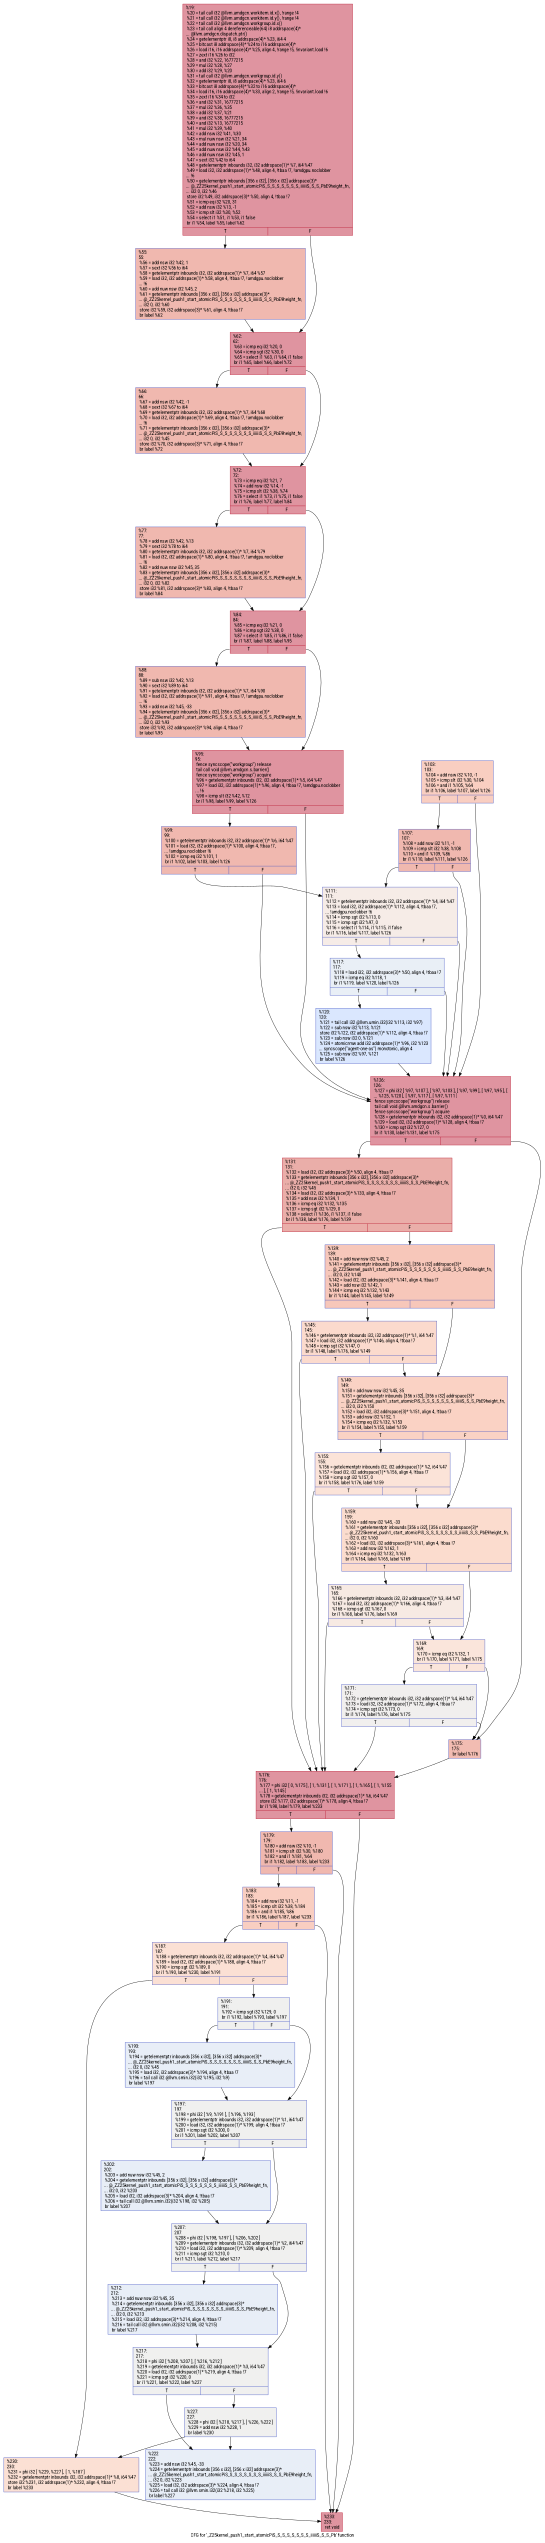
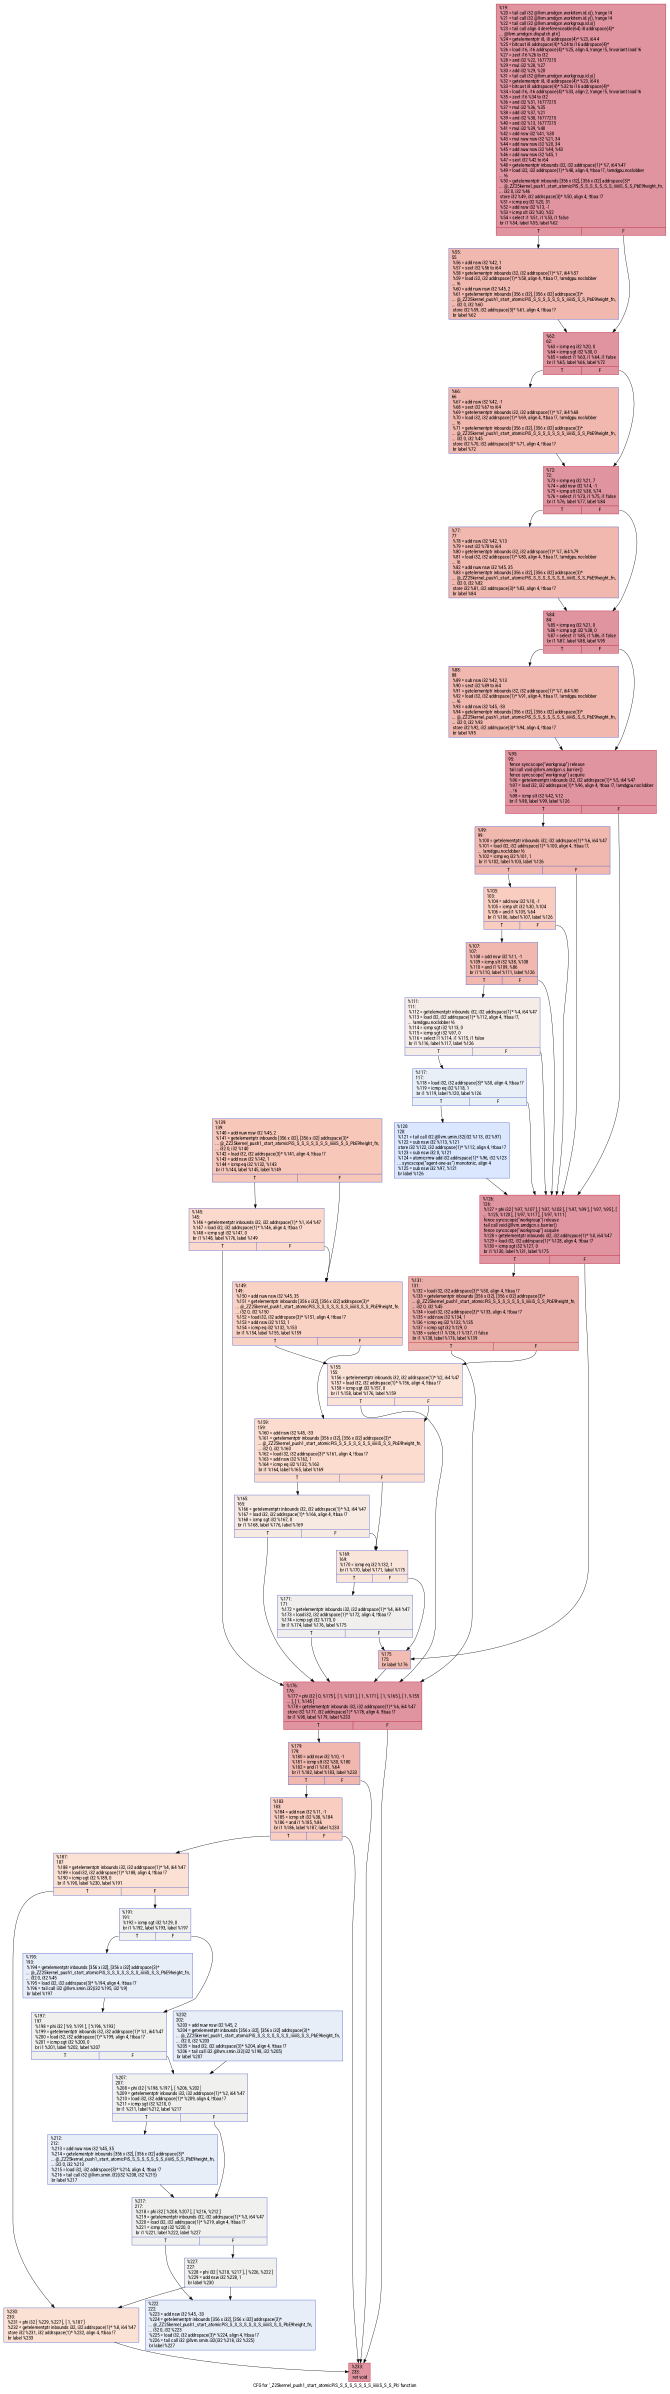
  digraph {
    fontname="Roboto Condensed"
    label="CFG for '_Z25kernel_push1_start_atomicPiS_S_S_S_S_S_S_S_iiiiiiS_S_S_Pb' function"
    node [color="#3d50c3ff" fillcolor="#b70d2870" fontname="Roboto Condensed" shape=record style=filled]
    edge [fontname="Roboto Condensed" tailport=s0]
    n1 [color="#b70d28ff" label="{%19:\l  %20 = tail call i32 @llvm.amdgcn.workitem.id.x(), !range !4\l  %21 = tail call i32 @llvm.amdgcn.workitem.id.y(), !range !4\l  %22 = tail call i32 @llvm.amdgcn.workgroup.id.x()\l  %23 = tail call align 4 dereferenceable(64) i8 addrspace(4)*\l... @llvm.amdgcn.dispatch.ptr()\l  %24 = getelementptr i8, i8 addrspace(4)* %23, i64 4\l  %25 = bitcast i8 addrspace(4)* %24 to i16 addrspace(4)*\l  %26 = load i16, i16 addrspace(4)* %25, align 4, !range !5, !invariant.load !6\l  %27 = zext i16 %26 to i32\l  %28 = and i32 %22, 16777215\l  %29 = mul i32 %28, %27\l  %30 = add i32 %29, %20\l  %31 = tail call i32 @llvm.amdgcn.workgroup.id.y()\l  %32 = getelementptr i8, i8 addrspace(4)* %23, i64 6\l  %33 = bitcast i8 addrspace(4)* %32 to i16 addrspace(4)*\l  %34 = load i16, i16 addrspace(4)* %33, align 2, !range !5, !invariant.load !6\l  %35 = zext i16 %34 to i32\l  %36 = and i32 %31, 16777215\l  %37 = mul i32 %36, %35\l  %38 = add i32 %37, %21\l  %39 = and i32 %38, 16777215\l  %40 = and i32 %13, 16777215\l  %41 = mul i32 %39, %40\l  %42 = add nsw i32 %41, %30\l  %43 = mul nuw nsw i32 %21, 34\l  %44 = add nuw nsw i32 %20, 34\l  %45 = add nuw nsw i32 %44, %43\l  %46 = add nuw nsw i32 %45, 1\l  %47 = sext i32 %42 to i64\l  %48 = getelementptr inbounds i32, i32 addrspace(1)* %7, i64 %47\l  %49 = load i32, i32 addrspace(1)* %48, align 4, !tbaa !7, !amdgpu.noclobber\l... !6\l  %50 = getelementptr inbounds [356 x i32], [356 x i32] addrspace(3)*\l... @_ZZ25kernel_push1_start_atomicPiS_S_S_S_S_S_S_S_iiiiiiS_S_S_PbE9height_fn,\l... i32 0, i32 %46\l  store i32 %49, i32 addrspace(3)* %50, align 4, !tbaa !7\l  %51 = icmp eq i32 %20, 31\l  %52 = add nsw i32 %13, -1\l  %53 = icmp slt i32 %30, %52\l  %54 = select i1 %51, i1 %53, i1 false\l  br i1 %54, label %55, label %62\l|{<s0>T|<s1>F}}"]
    n2 [fillcolor="#dc5d4a70" label="{%55:\l55:                                               \l  %56 = add nsw i32 %42, 1\l  %57 = sext i32 %56 to i64\l  %58 = getelementptr inbounds i32, i32 addrspace(1)* %7, i64 %57\l  %59 = load i32, i32 addrspace(1)* %58, align 4, !tbaa !7, !amdgpu.noclobber\l... !6\l  %60 = add nuw nsw i32 %45, 2\l  %61 = getelementptr inbounds [356 x i32], [356 x i32] addrspace(3)*\l... @_ZZ25kernel_push1_start_atomicPiS_S_S_S_S_S_S_S_iiiiiiS_S_S_PbE9height_fn,\l... i32 0, i32 %60\l  store i32 %59, i32 addrspace(3)* %61, align 4, !tbaa !7\l  br label %62\l}"]
    n3 [color="#b70d28ff" label="{%62:\l62:                                               \l  %63 = icmp eq i32 %20, 0\l  %64 = icmp sgt i32 %30, 0\l  %65 = select i1 %63, i1 %64, i1 false\l  br i1 %65, label %66, label %72\l|{<s0>T|<s1>F}}"]
    n4 [fillcolor="#dc5d4a70" label="{%66:\l66:                                               \l  %67 = add nsw i32 %42, -1\l  %68 = sext i32 %67 to i64\l  %69 = getelementptr inbounds i32, i32 addrspace(1)* %7, i64 %68\l  %70 = load i32, i32 addrspace(1)* %69, align 4, !tbaa !7, !amdgpu.noclobber\l... !6\l  %71 = getelementptr inbounds [356 x i32], [356 x i32] addrspace(3)*\l... @_ZZ25kernel_push1_start_atomicPiS_S_S_S_S_S_S_S_iiiiiiS_S_S_PbE9height_fn,\l... i32 0, i32 %45\l  store i32 %70, i32 addrspace(3)* %71, align 4, !tbaa !7\l  br label %72\l}"]
    n5 [color="#b70d28ff" label="{%72:\l72:                                               \l  %73 = icmp eq i32 %21, 7\l  %74 = add nsw i32 %14, -1\l  %75 = icmp slt i32 %38, %74\l  %76 = select i1 %73, i1 %75, i1 false\l  br i1 %76, label %77, label %84\l|{<s0>T|<s1>F}}"]
    n6 [fillcolor="#dc5d4a70" label="{%77:\l77:                                               \l  %78 = add nsw i32 %42, %13\l  %79 = sext i32 %78 to i64\l  %80 = getelementptr inbounds i32, i32 addrspace(1)* %7, i64 %79\l  %81 = load i32, i32 addrspace(1)* %80, align 4, !tbaa !7, !amdgpu.noclobber\l... !6\l  %82 = add nuw nsw i32 %45, 35\l  %83 = getelementptr inbounds [356 x i32], [356 x i32] addrspace(3)*\l... @_ZZ25kernel_push1_start_atomicPiS_S_S_S_S_S_S_S_iiiiiiS_S_S_PbE9height_fn,\l... i32 0, i32 %82\l  store i32 %81, i32 addrspace(3)* %83, align 4, !tbaa !7\l  br label %84\l}"]
    n7 [color="#b70d28ff" label="{%84:\l84:                                               \l  %85 = icmp eq i32 %21, 0\l  %86 = icmp sgt i32 %38, 0\l  %87 = select i1 %85, i1 %86, i1 false\l  br i1 %87, label %88, label %95\l|{<s0>T|<s1>F}}"]
    n8 [fillcolor="#dc5d4a70" label="{%88:\l88:                                               \l  %89 = sub nsw i32 %42, %13\l  %90 = sext i32 %89 to i64\l  %91 = getelementptr inbounds i32, i32 addrspace(1)* %7, i64 %90\l  %92 = load i32, i32 addrspace(1)* %91, align 4, !tbaa !7, !amdgpu.noclobber\l... !6\l  %93 = add nsw i32 %45, -33\l  %94 = getelementptr inbounds [356 x i32], [356 x i32] addrspace(3)*\l... @_ZZ25kernel_push1_start_atomicPiS_S_S_S_S_S_S_S_iiiiiiS_S_S_PbE9height_fn,\l... i32 0, i32 %93\l  store i32 %92, i32 addrspace(3)* %94, align 4, !tbaa !7\l  br label %95\l}"]
    n9 [color="#b70d28ff" label="{%95:\l95:                                               \l  fence syncscope(\"workgroup\") release\l  tail call void @llvm.amdgcn.s.barrier()\l  fence syncscope(\"workgroup\") acquire\l  %96 = getelementptr inbounds i32, i32 addrspace(1)* %5, i64 %47\l  %97 = load i32, i32 addrspace(1)* %96, align 4, !tbaa !7, !amdgpu.noclobber\l... !6\l  %98 = icmp slt i32 %42, %12\l  br i1 %98, label %99, label %126\l|{<s0>T|<s1>F}}"]
    n10 [fillcolor="#dc5d4a70" label="{%99:\l99:                                               \l  %100 = getelementptr inbounds i32, i32 addrspace(1)* %6, i64 %47\l  %101 = load i32, i32 addrspace(1)* %100, align 4, !tbaa !7,\l... !amdgpu.noclobber !6\l  %102 = icmp eq i32 %101, 1\l  br i1 %102, label %103, label %126\l|{<s0>T|<s1>F}}"]
    n11 [color="#b70d28ff" label="{%126:\l126:                                              \l  %127 = phi i32 [ %97, %107 ], [ %97, %103 ], [ %97, %99 ], [ %97, %95 ], [\l... %125, %120 ], [ %97, %117 ], [ %97, %111 ]\l  fence syncscope(\"workgroup\") release\l  tail call void @llvm.amdgcn.s.barrier()\l  fence syncscope(\"workgroup\") acquire\l  %128 = getelementptr inbounds i32, i32 addrspace(1)* %0, i64 %47\l  %129 = load i32, i32 addrspace(1)* %128, align 4, !tbaa !7\l  %130 = icmp sgt i32 %127, 0\l  br i1 %130, label %131, label %175\l|{<s0>T|<s1>F}}"]
    n12 [fillcolor="#f2907270" label="{%103:\l103:                                              \l  %104 = add nsw i32 %10, -1\l  %105 = icmp slt i32 %30, %104\l  %106 = and i1 %105, %64\l  br i1 %106, label %107, label %126\l|{<s0>T|<s1>F}}"]
    n13 [color="#b70d28ff" fillcolor="#d0473d70" label="{%131:\l131:                                              \l  %132 = load i32, i32 addrspace(3)* %50, align 4, !tbaa !7\l  %133 = getelementptr inbounds [356 x i32], [356 x i32] addrspace(3)*\l... @_ZZ25kernel_push1_start_atomicPiS_S_S_S_S_S_S_S_iiiiiiS_S_S_PbE9height_fn,\l... i32 0, i32 %45\l  %134 = load i32, i32 addrspace(3)* %133, align 4, !tbaa !7\l  %135 = add nsw i32 %134, 1\l  %136 = icmp eq i32 %132, %135\l  %137 = icmp sgt i32 %129, 0\l  %138 = select i1 %136, i1 %137, i1 false\l  br i1 %138, label %176, label %139\l|{<s0>T|<s1>F}}"]
    n14 [fillcolor="#e1675170" label="{%175:\l175:                                              \l  br label %176\l}"]
    n15 [fillcolor="#dc5d4a70" label="{%107:\l107:                                              \l  %108 = add nsw i32 %11, -1\l  %109 = icmp slt i32 %38, %108\l  %110 = and i1 %109, %86\l  br i1 %110, label %111, label %126\l|{<s0>T|<s1>F}}"]
    n16 [color="#b70d28ff" label="{%176:\l176:                                              \l  %177 = phi i32 [ 0, %175 ], [ 1, %131 ], [ 1, %171 ], [ 1, %165 ], [ 1, %155\l... ], [ 1, %145 ]\l  %178 = getelementptr inbounds i32, i32 addrspace(1)* %6, i64 %47\l  store i32 %177, i32 addrspace(1)* %178, align 4, !tbaa !7\l  br i1 %98, label %179, label %233\l|{<s0>T|<s1>F}}"]
    n17 [fillcolor="#ec7f6370" label="{%139:\l139:                                              \l  %140 = add nuw nsw i32 %45, 2\l  %141 = getelementptr inbounds [356 x i32], [356 x i32] addrspace(3)*\l... @_ZZ25kernel_push1_start_atomicPiS_S_S_S_S_S_S_S_iiiiiiS_S_S_PbE9height_fn,\l... i32 0, i32 %140\l  %142 = load i32, i32 addrspace(3)* %141, align 4, !tbaa !7\l  %143 = add nsw i32 %142, 1\l  %144 = icmp eq i32 %132, %143\l  br i1 %144, label %145, label %149\l|{<s0>T|<s1>F}}"]
    n18 [fillcolor="#ead5c970" label="{%111:\l111:                                              \l  %112 = getelementptr inbounds i32, i32 addrspace(1)* %4, i64 %47\l  %113 = load i32, i32 addrspace(1)* %112, align 4, !tbaa !7,\l... !amdgpu.noclobber !6\l  %114 = icmp sgt i32 %113, 0\l  %115 = icmp sgt i32 %97, 0\l  %116 = select i1 %114, i1 %115, i1 false\l  br i1 %116, label %117, label %126\l|{<s0>T|<s1>F}}"]
    n19 [fillcolor="#cedaeb70" label="{%117:\l117:                                              \l  %118 = load i32, i32 addrspace(3)* %50, align 4, !tbaa !7\l  %119 = icmp eq i32 %118, 1\l  br i1 %119, label %120, label %126\l|{<s0>T|<s1>F}}"]
    n20 [fillcolor="#abc8fd70" label="{%120:\l120:                                              \l  %121 = tail call i32 @llvm.umin.i32(i32 %113, i32 %97)\l  %122 = sub nsw i32 %113, %121\l  store i32 %122, i32 addrspace(1)* %112, align 4, !tbaa !7\l  %123 = sub nsw i32 0, %121\l  %124 = atomicrmw add i32 addrspace(1)* %96, i32 %123\l... syncscope(\"agent-one-as\") monotonic, align 4\l  %125 = sub nsw i32 %97, %121\l  br label %126\l}"]
    n21 [fillcolor="#dc5d4a70" label="{%179:\l179:                                              \l  %180 = add nsw i32 %10, -1\l  %181 = icmp slt i32 %30, %180\l  %182 = and i1 %181, %64\l  br i1 %182, label %183, label %233\l|{<s0>T|<s1>F}}"]
    n22 [color="#b70d28ff" label="{%233:\l233:                                              \l  ret void\l}"]
    n23 [fillcolor="#f7ac8e70" label="{%145:\l145:                                              \l  %146 = getelementptr inbounds i32, i32 addrspace(1)* %1, i64 %47\l  %147 = load i32, i32 addrspace(1)* %146, align 4, !tbaa !7\l  %148 = icmp sgt i32 %147, 0\l  br i1 %148, label %176, label %149\l|{<s0>T|<s1>F}}"]
    n24 [fillcolor="#f4987a70" label="{%149:\l149:                                              \l  %150 = add nuw nsw i32 %45, 35\l  %151 = getelementptr inbounds [356 x i32], [356 x i32] addrspace(3)*\l... @_ZZ25kernel_push1_start_atomicPiS_S_S_S_S_S_S_S_iiiiiiS_S_S_PbE9height_fn,\l... i32 0, i32 %150\l  %152 = load i32, i32 addrspace(3)* %151, align 4, !tbaa !7\l  %153 = add nsw i32 %152, 1\l  %154 = icmp eq i32 %132, %153\l  br i1 %154, label %155, label %159\l|{<s0>T|<s1>F}}"]
    n25 [fillcolor="#f2907270" label="{%183:\l183:                                              \l  %184 = add nsw i32 %11, -1\l  %185 = icmp slt i32 %38, %184\l  %186 = and i1 %185, %86\l  br i1 %186, label %187, label %233\l|{<s0>T|<s1>F}}"]
    n26 [fillcolor="#f6bfa670" label="{%155:\l155:                                              \l  %156 = getelementptr inbounds i32, i32 addrspace(1)* %2, i64 %47\l  %157 = load i32, i32 addrspace(1)* %156, align 4, !tbaa !7\l  %158 = icmp sgt i32 %157, 0\l  br i1 %158, label %176, label %159\l|{<s0>T|<s1>F}}"]
    n27 [fillcolor="#f7af9170" label="{%159:\l159:                                              \l  %160 = add nsw i32 %45, -33\l  %161 = getelementptr inbounds [356 x i32], [356 x i32] addrspace(3)*\l... @_ZZ25kernel_push1_start_atomicPiS_S_S_S_S_S_S_S_iiiiiiS_S_S_PbE9height_fn,\l... i32 0, i32 %160\l  %162 = load i32, i32 addrspace(3)* %161, align 4, !tbaa !7\l  %163 = add nsw i32 %162, 1\l  %164 = icmp eq i32 %132, %163\l  br i1 %164, label %165, label %169\l|{<s0>T|<s1>F}}"]
    n28 [fillcolor="#eed0c070" label="{%165:\l165:                                              \l  %166 = getelementptr inbounds i32, i32 addrspace(1)* %3, i64 %47\l  %167 = load i32, i32 addrspace(1)* %166, align 4, !tbaa !7\l  %168 = icmp sgt i32 %167, 0\l  br i1 %168, label %176, label %169\l|{<s0>T|<s1>F}}"]
    n29 [fillcolor="#f4c5ad70" label="{%169:\l169:                                              \l  %170 = icmp eq i32 %132, 1\l  br i1 %170, label %171, label %175\l|{<s0>T|<s1>F}}"]
    n30 [fillcolor="#e0dbd870" label="{%171:\l171:                                              \l  %172 = getelementptr inbounds i32, i32 addrspace(1)* %4, i64 %47\l  %173 = load i32, i32 addrspace(1)* %172, align 4, !tbaa !7\l  %174 = icmp sgt i32 %173, 0\l  br i1 %174, label %176, label %175\l|{<s0>T|<s1>F}}"]
    n31 [fillcolor="#f7b99e70" label="{%187:\l187:                                              \l  %188 = getelementptr inbounds i32, i32 addrspace(1)* %4, i64 %47\l  %189 = load i32, i32 addrspace(1)* %188, align 4, !tbaa !7\l  %190 = icmp sgt i32 %189, 0\l  br i1 %190, label %230, label %191\l|{<s0>T|<s1>F}}"]
    n32 [fillcolor="#f7b99e70" label="{%230:\l230:                                              \l  %231 = phi i32 [ %229, %227 ], [ 1, %187 ]\l  %232 = getelementptr inbounds i32, i32 addrspace(1)* %8, i64 %47\l  store i32 %231, i32 addrspace(1)* %232, align 4, !tbaa !7\l  br label %233\l}"]
    n33 [fillcolor="#dedcdb70" label="{%191:\l191:                                              \l  %192 = icmp sgt i32 %129, 0\l  br i1 %192, label %193, label %197\l|{<s0>T|<s1>F}}"]
    n34 [fillcolor="#cbd8ee70" label="{%193:\l193:                                              \l  %194 = getelementptr inbounds [356 x i32], [356 x i32] addrspace(3)*\l... @_ZZ25kernel_push1_start_atomicPiS_S_S_S_S_S_S_S_iiiiiiS_S_S_PbE9height_fn,\l... i32 0, i32 %45\l  %195 = load i32, i32 addrspace(3)* %194, align 4, !tbaa !7\l  %196 = tail call i32 @llvm.smin.i32(i32 %195, i32 %9)\l  br label %197\l}"]
    n35 [fillcolor="#dedcdb70" label="{%197:\l197:                                              \l  %198 = phi i32 [ %9, %191 ], [ %196, %193 ]\l  %199 = getelementptr inbounds i32, i32 addrspace(1)* %1, i64 %47\l  %200 = load i32, i32 addrspace(1)* %199, align 4, !tbaa !7\l  %201 = icmp sgt i32 %200, 0\l  br i1 %201, label %202, label %207\l|{<s0>T|<s1>F}}"]
    n36 [fillcolor="#cbd8ee70" label="{%202:\l202:                                              \l  %203 = add nuw nsw i32 %45, 2\l  %204 = getelementptr inbounds [356 x i32], [356 x i32] addrspace(3)*\l... @_ZZ25kernel_push1_start_atomicPiS_S_S_S_S_S_S_S_iiiiiiS_S_S_PbE9height_fn,\l... i32 0, i32 %203\l  %205 = load i32, i32 addrspace(3)* %204, align 4, !tbaa !7\l  %206 = tail call i32 @llvm.smin.i32(i32 %198, i32 %205)\l  br label %207\l}"]
    n37 [fillcolor="#dedcdb70" label="{%207:\l207:                                              \l  %208 = phi i32 [ %198, %197 ], [ %206, %202 ]\l  %209 = getelementptr inbounds i32, i32 addrspace(1)* %2, i64 %47\l  %210 = load i32, i32 addrspace(1)* %209, align 4, !tbaa !7\l  %211 = icmp sgt i32 %210, 0\l  br i1 %211, label %212, label %217\l|{<s0>T|<s1>F}}"]
    n38 [fillcolor="#cbd8ee70" label="{%212:\l212:                                              \l  %213 = add nuw nsw i32 %45, 35\l  %214 = getelementptr inbounds [356 x i32], [356 x i32] addrspace(3)*\l... @_ZZ25kernel_push1_start_atomicPiS_S_S_S_S_S_S_S_iiiiiiS_S_S_PbE9height_fn,\l... i32 0, i32 %213\l  %215 = load i32, i32 addrspace(3)* %214, align 4, !tbaa !7\l  %216 = tail call i32 @llvm.smin.i32(i32 %208, i32 %215)\l  br label %217\l}"]
    n39 [fillcolor="#dedcdb70" label="{%217:\l217:                                              \l  %218 = phi i32 [ %208, %207 ], [ %216, %212 ]\l  %219 = getelementptr inbounds i32, i32 addrspace(1)* %3, i64 %47\l  %220 = load i32, i32 addrspace(1)* %219, align 4, !tbaa !7\l  %221 = icmp sgt i32 %220, 0\l  br i1 %221, label %222, label %227\l|{<s0>T|<s1>F}}"]
    n40 [fillcolor="#cbd8ee70" label="{%222:\l222:                                              \l  %223 = add nsw i32 %45, -33\l  %224 = getelementptr inbounds [356 x i32], [356 x i32] addrspace(3)*\l... @_ZZ25kernel_push1_start_atomicPiS_S_S_S_S_S_S_S_iiiiiiS_S_S_PbE9height_fn,\l... i32 0, i32 %223\l  %225 = load i32, i32 addrspace(3)* %224, align 4, !tbaa !7\l  %226 = tail call i32 @llvm.smin.i32(i32 %218, i32 %225)\l  br label %227\l}"]
    n41 [fillcolor="#dedcdb70" label="{%227:\l227:                                              \l  %228 = phi i32 [ %218, %217 ], [ %226, %222 ]\l  %229 = add nsw i32 %228, 1\l  br label %230\l}"]
    n1 -> n2
    n1 -> n3 [tailport=s1]
    n2 -> n3
    n3 -> n4
    n3 -> n5 [tailport=s1]
    n4 -> n5
    n5 -> n6
    n5 -> n7 [tailport=s1]
    n6 -> n7
    n7 -> n8
    n7 -> n9 [tailport=s1]
    n8 -> n9
    n9 -> n10
    n9 -> n11 [tailport=s1]
    n10 -> n11 [tailport=s1]
-   n10 -> n18
+   n10 -> n12
    n11 -> n13
    n11 -> n14 [tailport=s1]
    n12 -> n11 [tailport=s1]
    n12 -> n15
    n13 -> n16
-   n13 -> n17 [tailport=s1]
+   n13 -> n26 [tailport=s1]
    n14 -> n16
    n15 -> n11 [tailport=s1]
    n15 -> n18
    n16 -> n21
    n16 -> n22 [tailport=s1]
    n17 -> n23
    n17 -> n24 [tailport=s1]
    n18 -> n11 [tailport=s1]
    n18 -> n19
    n19 -> n11 [tailport=s1]
    n19 -> n20
    n20 -> n11
    n21 -> n22 [tailport=s1]
    n21 -> n25
    n23 -> n16
    n23 -> n24 [tailport=s1]
    n24 -> n26
    n24 -> n27 [tailport=s1]
    n25 -> n22 [tailport=s1]
    n25 -> n31
    n26 -> n16
    n26 -> n27 [tailport=s1]
    n27 -> n28
    n27 -> n29 [tailport=s1]
    n28 -> n16
    n28 -> n29 [tailport=s1]
    n29 -> n14 [tailport=s1]
    n29 -> n30
    n30 -> n14 [tailport=s1]
    n30 -> n16
    n31 -> n32
    n31 -> n33 [tailport=s1]
    n32 -> n22
    n33 -> n34
    n33 -> n35 [tailport=s1]
    n34 -> n35
-   n35 -> n36
    n35 -> n37 [tailport=s1]
    n36 -> n37
    n37 -> n38
    n37 -> n39 [tailport=s1]
    n38 -> n39
    n39 -> n40
    n39 -> n41 [tailport=s1]
    n41 -> n32
    n41 -> n40
  }
